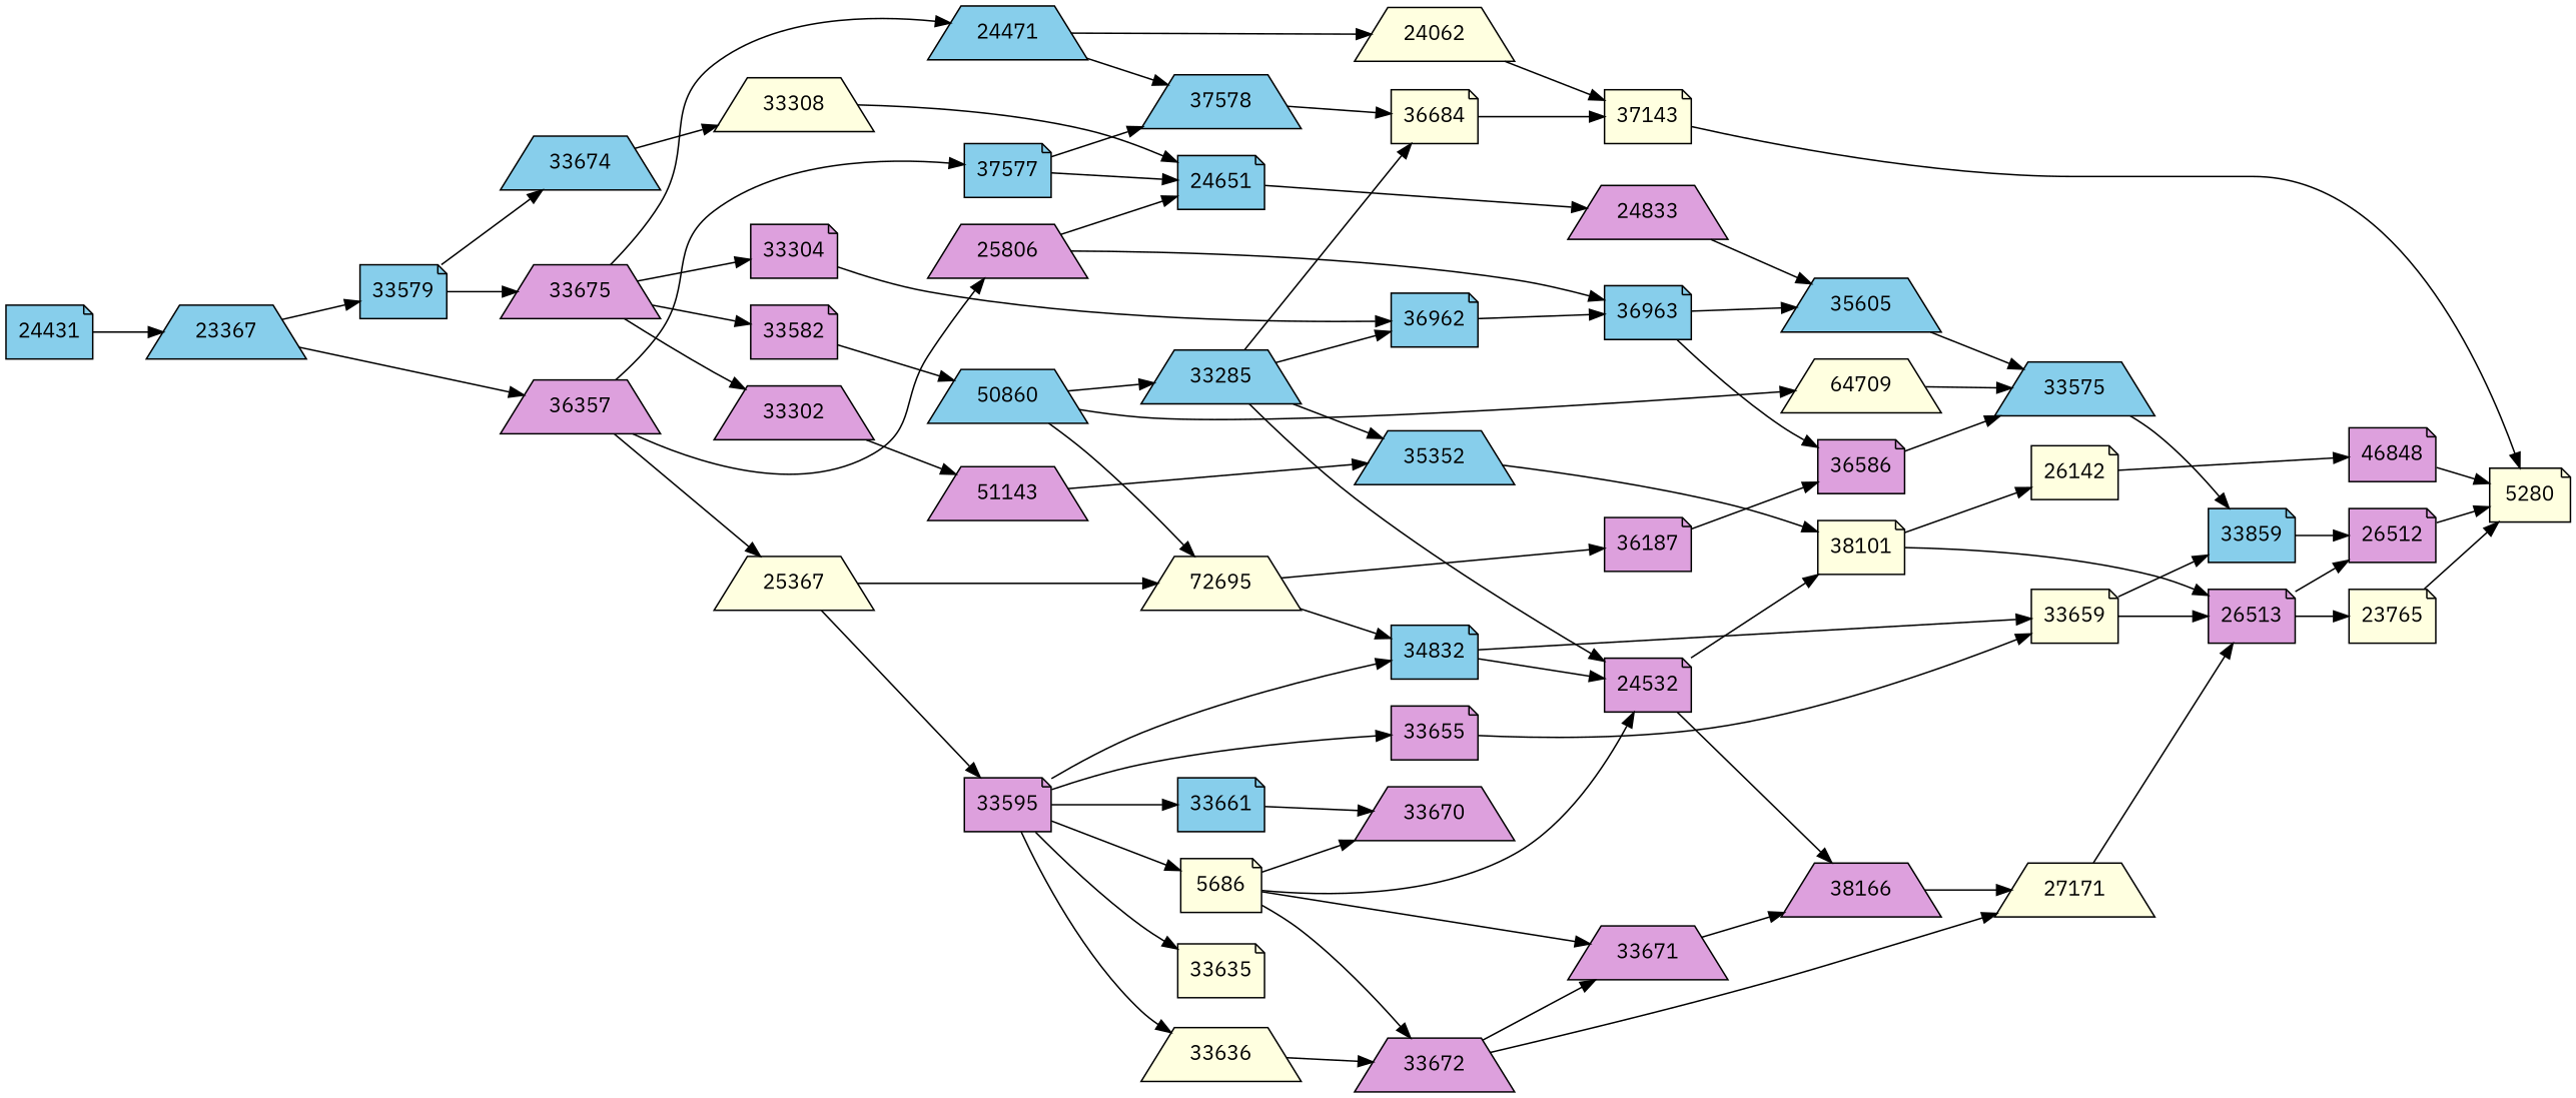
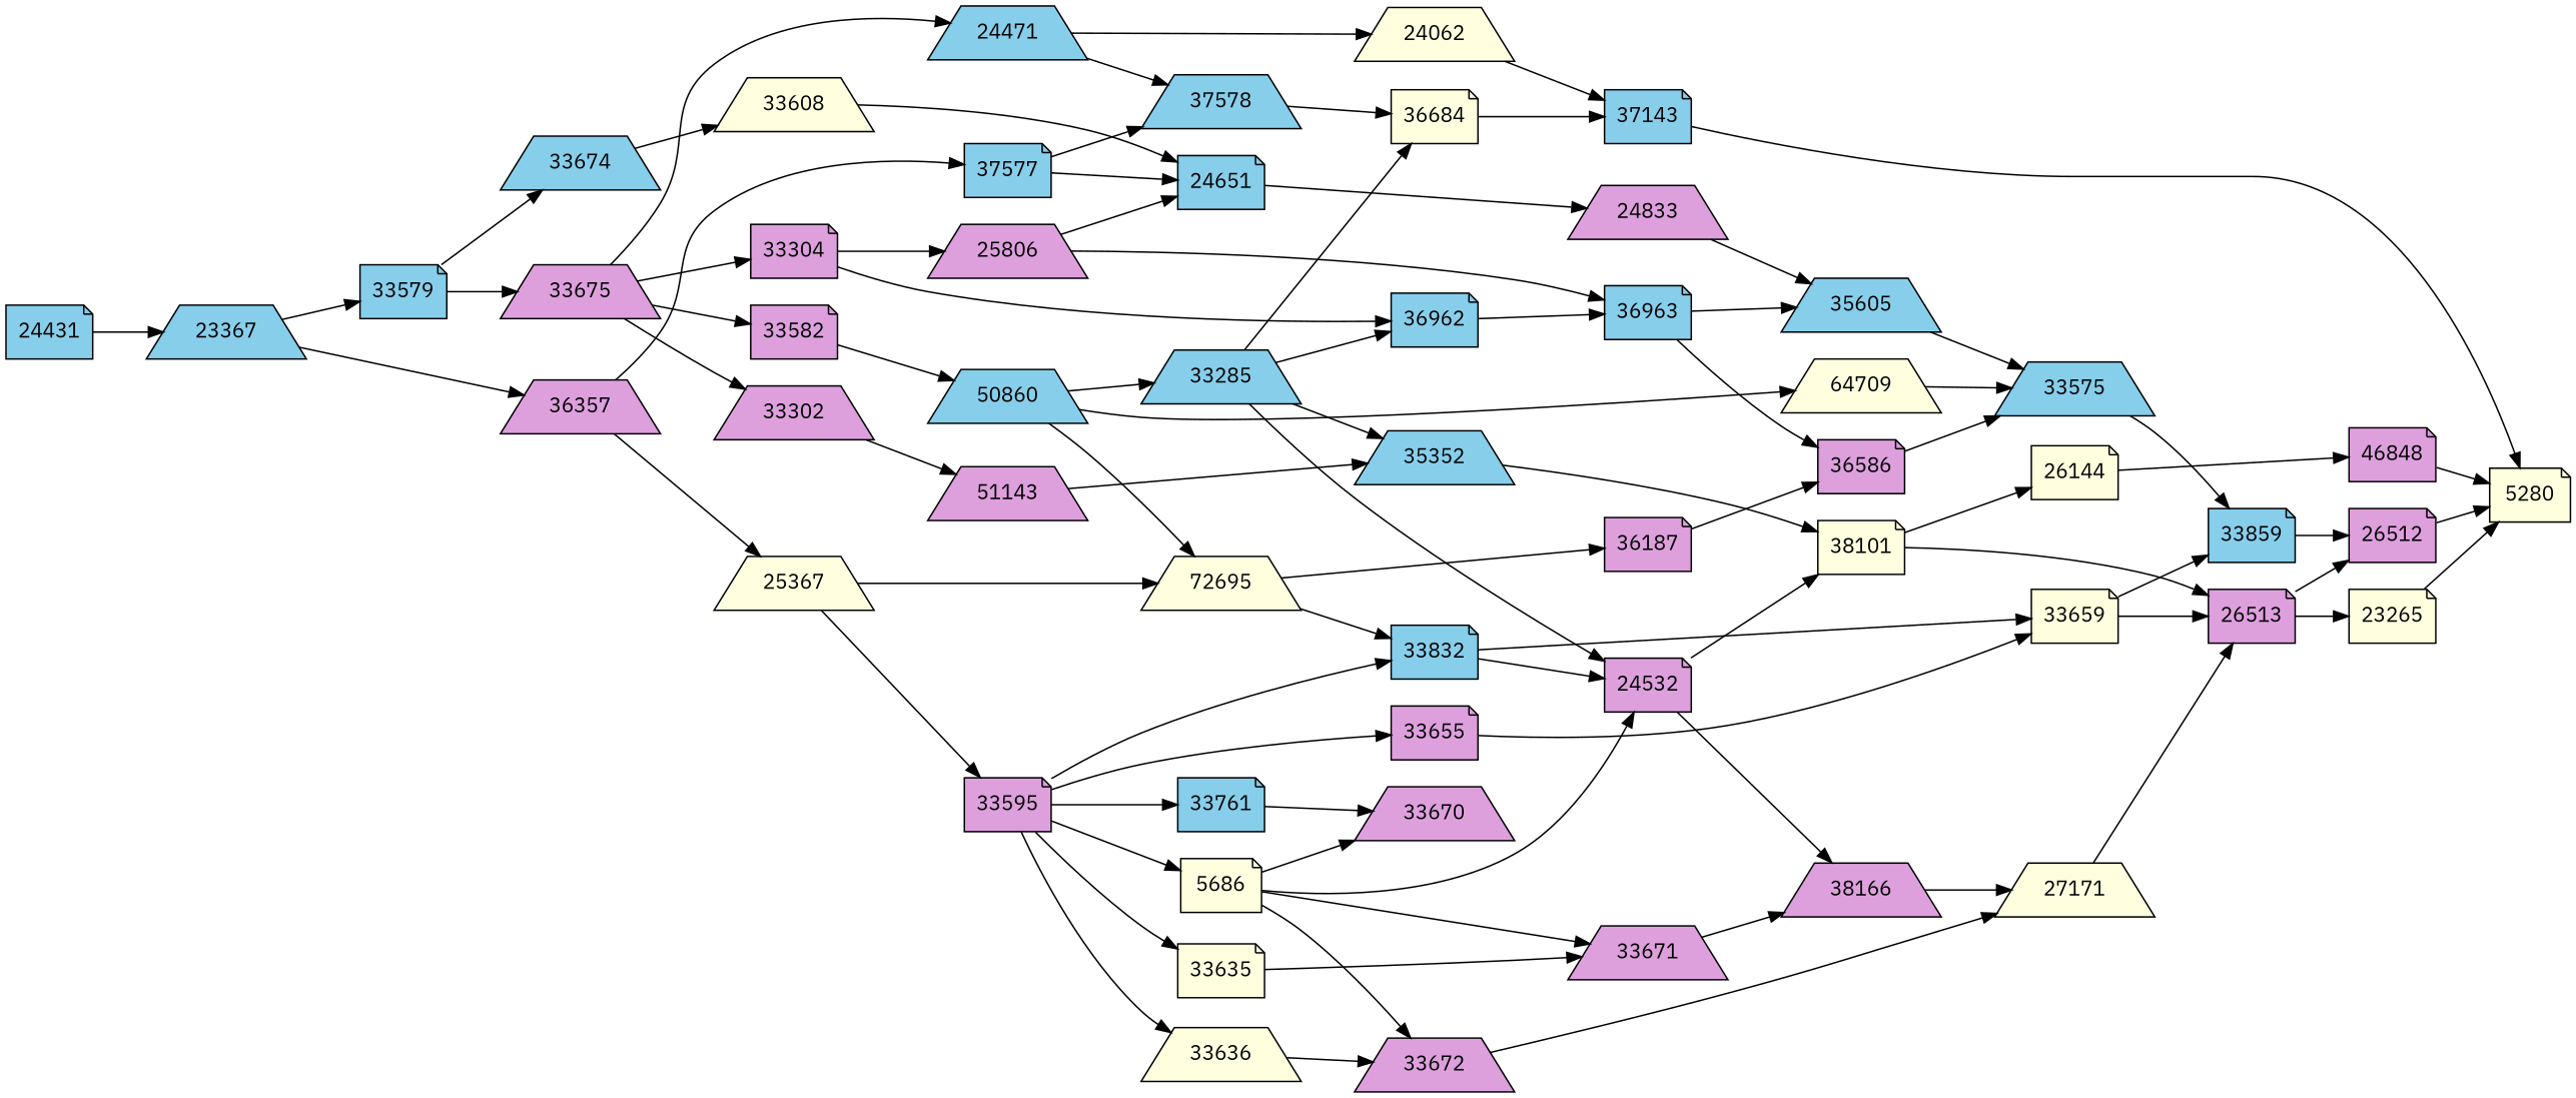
  strict digraph {
    fontname="IBM Plex Sans"
    rankdir=LR
    node [fillcolor=plum fontname="IBM Plex Sans" shape=note style=filled]
    edge [fontname="IBM Plex Sans"]
    n1 [fillcolor=lightyellow label=5280]
    n2 [label=26512]
    n3 [label=46848]
-   n4 [fillcolor=lightyellow label=37143]
-   n5 [fillcolor=lightyellow label=23765]
+   n4 [fillcolor=skyblue label=37143]
+   n5 [fillcolor=lightyellow label=23265]
    n6 [label=26513]
    n7 [fillcolor=skyblue label=33859]
-   n8 [fillcolor=lightyellow label=26142]
+   n8 [fillcolor=lightyellow label=26144]
    n9 [fillcolor=lightyellow label=36684]
    n10 [fillcolor=lightyellow label=24062 shape=trapezium]
    n11 [fillcolor=lightyellow label=27171 shape=trapezium]
    n12 [fillcolor=lightyellow label=38101]
    n13 [fillcolor=lightyellow label=33659]
    n14 [fillcolor=skyblue label=33575 shape=trapezium]
    n15 [fillcolor=skyblue label=33285 shape=trapezium]
    n16 [label=24532]
    n17 [fillcolor=skyblue label=35352 shape=trapezium]
    n18 [fillcolor=skyblue label=36962]
    n19 [label=38166 shape=trapezium]
    n20 [fillcolor=skyblue label=36963]
    n21 [fillcolor=skyblue label=37578 shape=trapezium]
    n22 [fillcolor=skyblue label=24471 shape=trapezium]
    n23 [label=33672 shape=trapezium]
    n24 [label=33655]
-   n25 [fillcolor=skyblue label=34832]
+   n25 [fillcolor=skyblue label=33832]
    n26 [label=36586]
    n27 [fillcolor=skyblue label=35605 shape=trapezium]
    n28 [fillcolor=lightyellow label=64709 shape=trapezium]
    n29 [label=33670 shape=trapezium]
    n30 [fillcolor=skyblue label=50860 shape=trapezium]
    n31 [fillcolor=lightyellow label=72695 shape=trapezium]
    n32 [label=36187]
    n33 [fillcolor=skyblue label=37577]
    n34 [fillcolor=skyblue label=24651]
    n35 [label=24833 shape=trapezium]
    n36 [label=33675 shape=trapezium]
    n37 [label=33582]
    n38 [label=33302 shape=trapezium]
    n39 [label=33304]
    n40 [label=51143 shape=trapezium]
    n41 [label=25806 shape=trapezium]
    n42 [fillcolor=lightyellow label=33636 shape=trapezium]
    n43 [fillcolor=lightyellow label=5686]
    n44 [label=33671 shape=trapezium]
    n45 [label=33595]
-   n46 [fillcolor=skyblue label=33661]
+   n46 [fillcolor=skyblue label=33761]
    n47 [fillcolor=lightyellow label=33635]
    n48 [label=36357 shape=trapezium]
    n49 [fillcolor=lightyellow label=25367 shape=trapezium]
    n50 [fillcolor=skyblue label=33579]
    n51 [fillcolor=skyblue label=33674 shape=trapezium]
-   n52 [fillcolor=lightyellow label=33308 shape=trapezium]
+   n52 [fillcolor=lightyellow label=33608 shape=trapezium]
    n53 [fillcolor=skyblue label=23367 shape=trapezium]
    n54 [fillcolor=skyblue label=24431]
    n2 -> n1
    n3 -> n1
    n4 -> n1
    n5 -> n1
    n6 -> n2
    n6 -> n5
    n7 -> n2
    n8 -> n3
    n9 -> n4
    n10 -> n4
    n11 -> n6
    n12 -> n6
    n12 -> n8
    n13 -> n6
    n13 -> n7
    n14 -> n7
    n15 -> n9
    n15 -> n16
    n15 -> n17
    n15 -> n18
    n16 -> n12
    n16 -> n19
    n17 -> n12
    n18 -> n20
    n19 -> n11
    n20 -> n26
    n20 -> n27
    n21 -> n9
    n22 -> n10
    n22 -> n21
    n23 -> n11
    n24 -> n13
    n25 -> n13
    n25 -> n16
    n26 -> n14
    n27 -> n14
    n28 -> n14
    n30 -> n15
    n30 -> n28
    n30 -> n31
    n31 -> n25
    n31 -> n32
    n32 -> n26
    n33 -> n21
    n33 -> n34
    n34 -> n35
    n35 -> n27
    n36 -> n22
    n36 -> n37
    n36 -> n38
    n36 -> n39
    n37 -> n30
    n38 -> n40
    n39 -> n18
-   n48 -> n41
+   n39 -> n41
    n40 -> n17
    n41 -> n20
    n41 -> n34
    n42 -> n23
    n43 -> n16
    n43 -> n23
    n43 -> n29
    n43 -> n44
    n44 -> n19
    n45 -> n24
    n45 -> n25
    n45 -> n42
    n45 -> n43
    n45 -> n46
    n45 -> n47
    n46 -> n29
-   n23 -> n44
+   n47 -> n44
    n48 -> n33
    n48 -> n49
    n49 -> n31
    n49 -> n45
    n50 -> n36
    n50 -> n51
    n51 -> n52
    n52 -> n34
    n53 -> n48
    n53 -> n50
    n54 -> n53
  }
